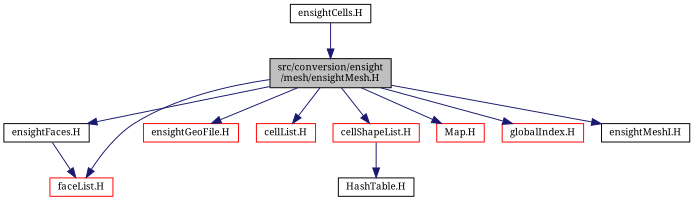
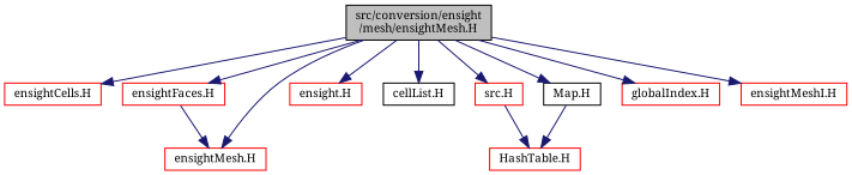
  digraph {
    fontname="Noto Serif"
    node [color=red fontname="Noto Serif" fontsize=10 shape=record]
    edge [color=midnightblue fontname="Noto Serif" fontsize=10 labelfontname=Helvetica labelfontsize=10 style=solid]
    n1 [color=black fillcolor=grey75 fontcolor=black height=0.2 label="src/conversion/ensight\l/mesh/ensightMesh.H" style=filled width=0.4]
-   n2 [color=black height=0.2 label="ensightCells.H" width=0.4]
-   n3 [color=black height=0.2 label="ensightFaces.H" width=0.4]
-   n4 [height=0.2 label="faceList.H" width=0.4]
-   n5 [height=0.2 label="ensightGeoFile.H" width=0.4]
-   n6 [height=0.2 label="cellList.H" width=0.4]
-   n7 [height=0.2 label="cellShapeList.H" width=0.4]
-   n8 [height=0.2 label="Map.H" width=0.4]
+   n2 [height=0.2 label="ensightCells.H" width=0.4]
+   n3 [height=0.2 label="ensightFaces.H" width=0.4]
+   n4 [height=0.2 label="ensightMesh.H" width=0.4]
+   n5 [height=0.2 label="ensight.H" width=0.4]
+   n6 [color=black height=0.2 label="cellList.H" width=0.4]
+   n7 [height=0.2 label="src.H" width=0.4]
+   n8 [color=black height=0.2 label="Map.H" width=0.4]
    n9 [height=0.2 label="globalIndex.H" width=0.4]
-   n10 [color=black height=0.2 label="ensightMeshI.H" width=0.4]
-   n11 [color=black height=0.2 label="HashTable.H" width=0.4]
-   n2 -> n1
+   n10 [height=0.2 label="ensightMeshI.H" width=0.4]
+   n11 [height=0.2 label="HashTable.H" width=0.4]
+   n1 -> n2
    n1 -> n3
    n1 -> n4
    n1 -> n5
    n1 -> n6
    n1 -> n7
    n1 -> n8
    n1 -> n9
    n1 -> n10
    n3 -> n4
    n7 -> n11
+   n8 -> n11
  }
